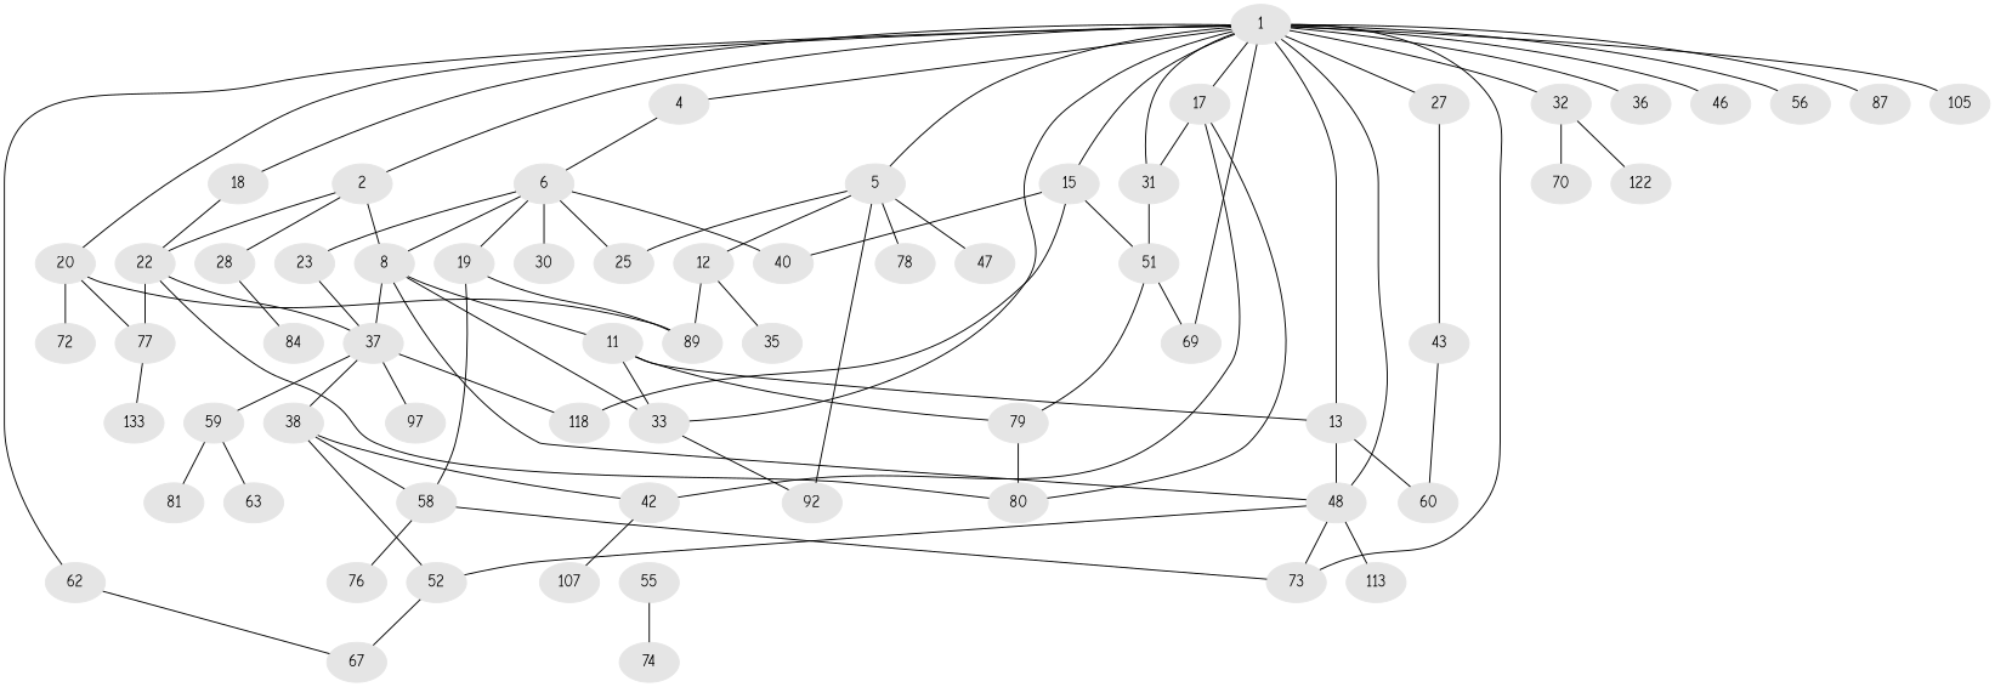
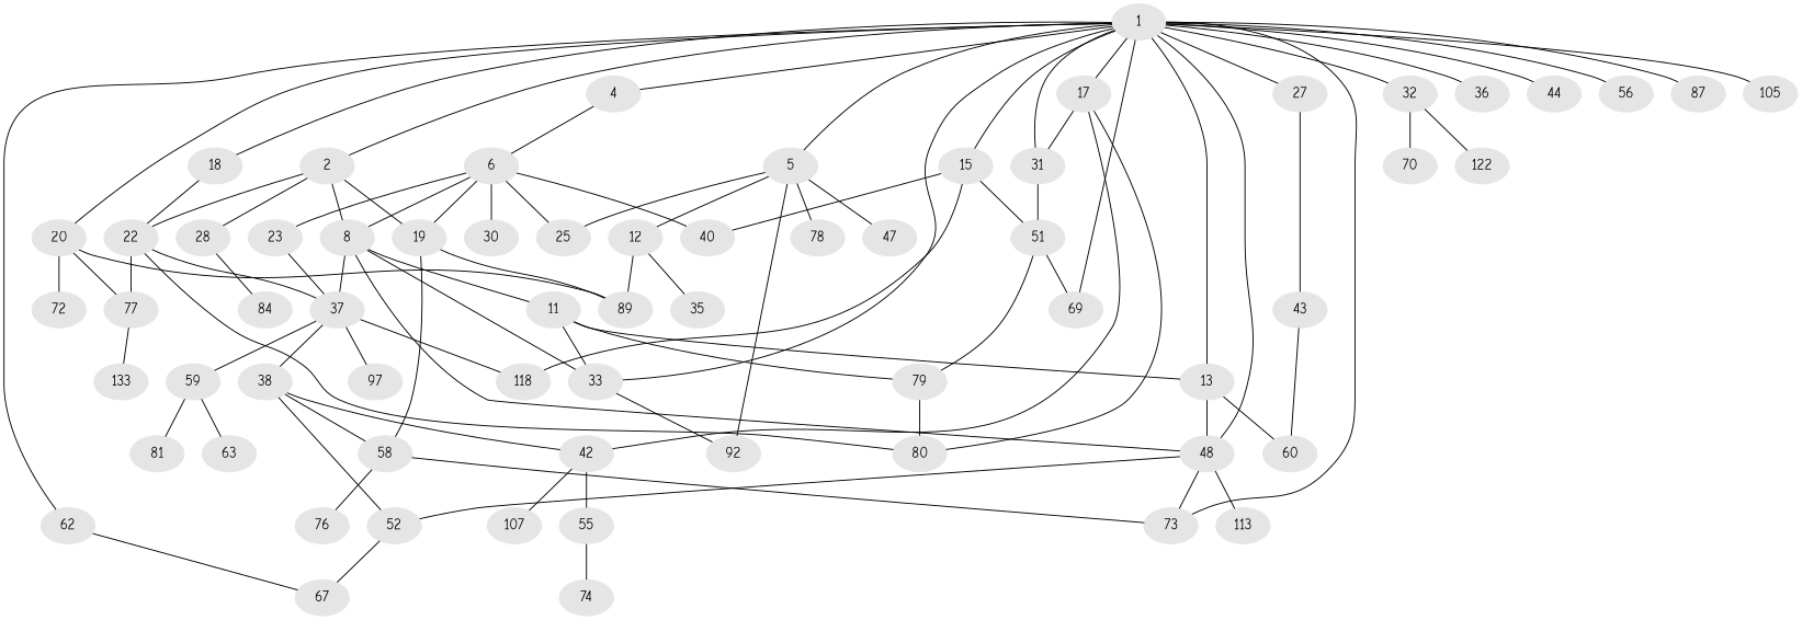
  graph {
    fontname="Comic Neue"
    node [color=gray90 fontname="Comic Neue" style=filled]
    edge [fontname="Comic Neue"]
    1 [super="+3"]
    2 [super="+21"]
    4
    5 [super="+45+53"]
    13 [super="+115+130+123"]
    15 [super="+46"]
    17 [super="+121+26"]
    18
    20 [super="+29+101"]
    27
    31 [super="+39+34+49+50"]
    32 [super="+88"]
    33 [super="+85+91"]
    36
-   44 [label=46]
+   44
    48 [super="+61+66"]
    56
    62
    69
    73
    87
    105
    8 [super="+90+14"]
    19 [super="+109+126"]
    22 [super="+71+24"]
    28
    6 [super="+64+9"]
    12
    25
    47
    78
    92 [super="+93"]
    60
    40
    51 [super="+112"]
    118
    42 [super="+54+124"]
    80
    89 [super="+108+129"]
    72 [super="+86"]
    77 [super="+103+106"]
    43
    70
    122
    52
    113
    67 [super="+82"]
    11
    37
    58 [super="+75"]
    84 [super="+111"]
    23 [super="+57"]
    30
    35 [super="+41"]
    79 [super="+95"]
    38
    59 [super="+65"]
    97
    55
    107
    76
    133
    63
    81
    74
    1 -- 2
    1 -- 4
    1 -- 5
    1 -- 13
    1 -- 15
    1 -- 17
    1 -- 18
    1 -- 20
    1 -- 27
    1 -- 31
    1 -- 32
    1 -- 33
    1 -- 36
    1 -- 44
    1 -- 48
    1 -- 56
    1 -- 62
    1 -- 69
    1 -- 73
    1 -- 87
    1 -- 105
    2 -- 8
+   2 -- 19
    2 -- 22 [weight=2]
    2 -- 28
    4 -- 6
    5 -- 12
    5 -- 25
    5 -- 47
    5 -- 78
    5 -- 92
    13 -- 48 [weight=2]
    13 -- 60
    15 -- 40
    15 -- 51
    15 -- 118
    17 -- 31
    17 -- 42
    17 -- 80
    18 -- 22
    20 -- 89
    20 -- 72
    20 -- 77
    27 -- 43
    31 -- 51
    32 -- 70
    32 -- 122
    33 -- 92
    48 -- 73
    48 -- 52
    48 -- 113
    62 -- 67
    8 -- 33 [weight=2]
    8 -- 48
    8 -- 11
    8 -- 37
    19 -- 89
    19 -- 58
    22 -- 80
    22 -- 77
    22 -- 37
    28 -- 84
    6 -- 8
    6 -- 19
    6 -- 25
    6 -- 40
    6 -- 23
    6 -- 30
    12 -- 89
    12 -- 35
    51 -- 69
    51 -- 79
+   42 -- 55 [weight=2]
    42 -- 107
    77 -- 133
    43 -- 60
    52 -- 67
    11 -- 13
    11 -- 33
    11 -- 79
    37 -- 118
    37 -- 38
    37 -- 59
    37 -- 97
    58 -- 73
    58 -- 76
    23 -- 37
    79 -- 80
    38 -- 42
    38 -- 52
    38 -- 58
    59 -- 63
    59 -- 81
    55 -- 74
  }
